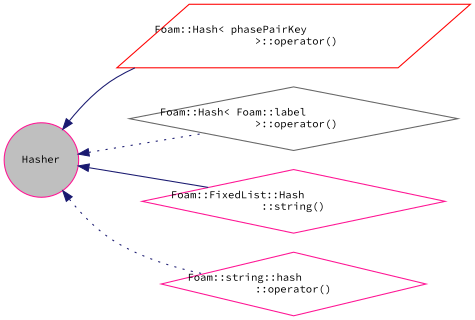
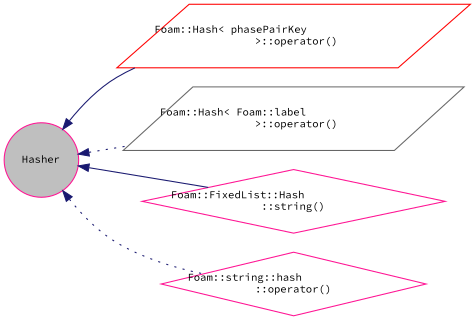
  digraph {
    fontname="Source Code Pro"
    rankdir=LR
    node [color=deeppink fontname="Source Code Pro" fontsize=10 shape=parallelogram]
    edge [color=midnightblue dir=back fontname="Source Code Pro" fontsize=10 labelfontname=FreeSans labelfontsize=10 style=solid]
    n1 [fillcolor=grey75 fontcolor=black height=0.2 label=Hasher shape=circle style=filled width=0.4]
    n2 [color=red height=0.2 label="Foam::Hash\< phasePairKey\l \>::operator()" width=0.4]
-   n3 [color=gray40 height=0.2 label="Foam::Hash\< Foam::label\l \>::operator()" shape=diamond width=0.4]
+   n3 [color=gray40 height=0.2 label="Foam::Hash\< Foam::label\l \>::operator()" width=0.4]
    n4 [height=0.2 label="Foam::FixedList::Hash\l::string()" shape=diamond width=0.4]
    n5 [height=0.2 label="Foam::string::hash\l::operator()" shape=diamond width=0.4]
    n1 -> n2
    n1 -> n3 [style=dotted]
    n1 -> n4
    n1 -> n5 [style=dotted]
  }
